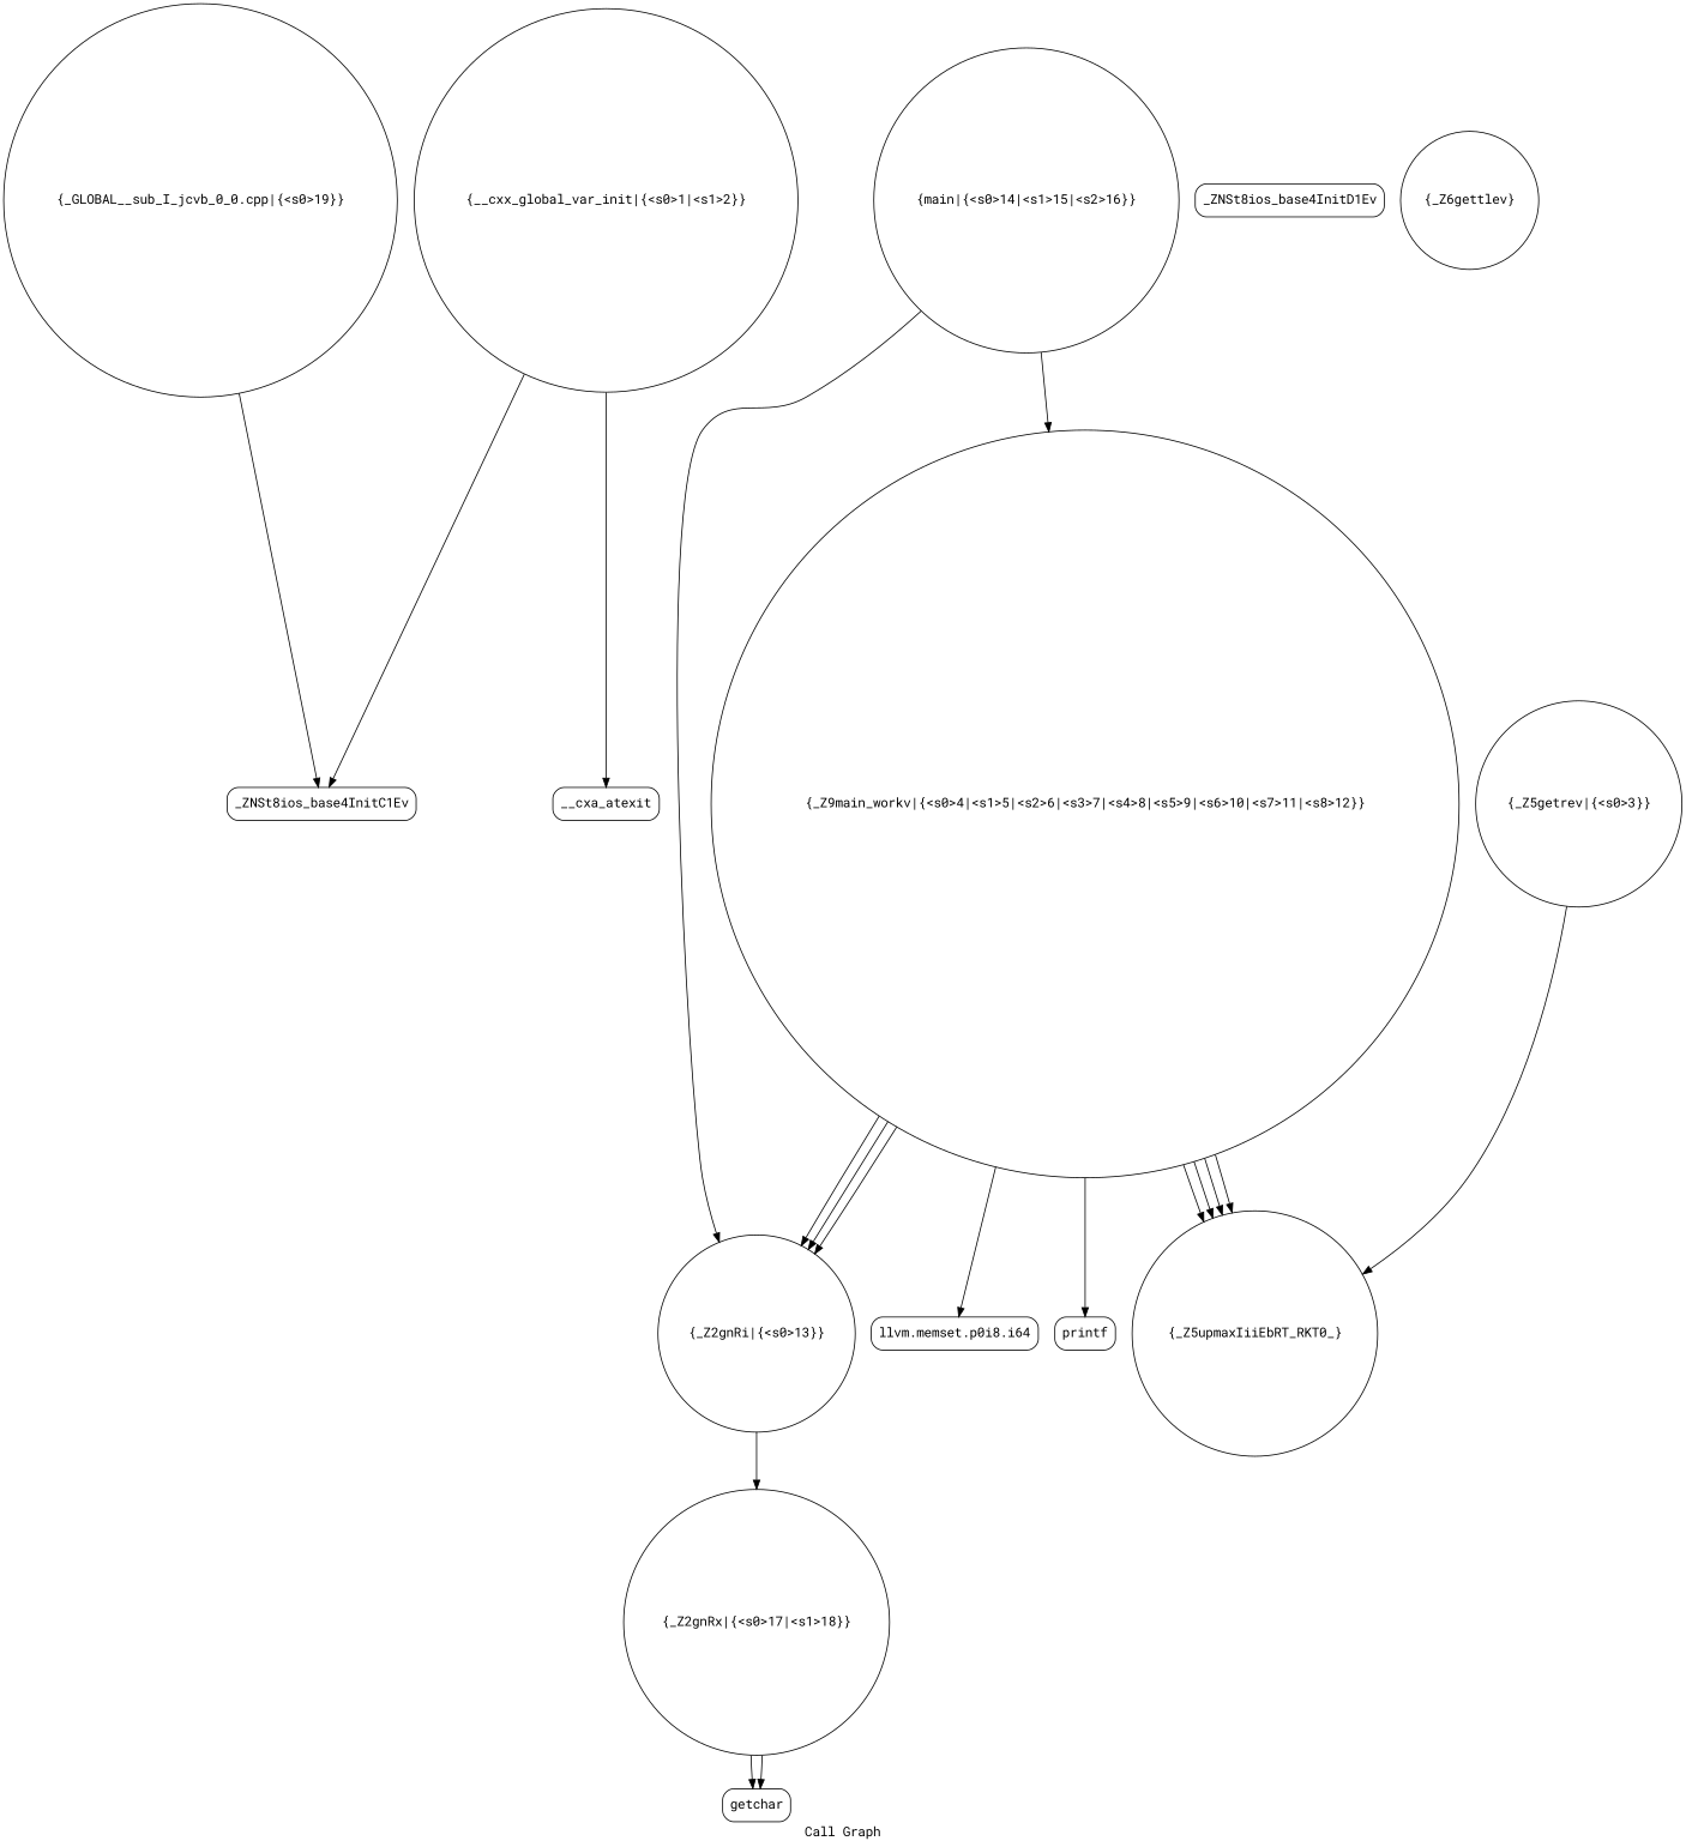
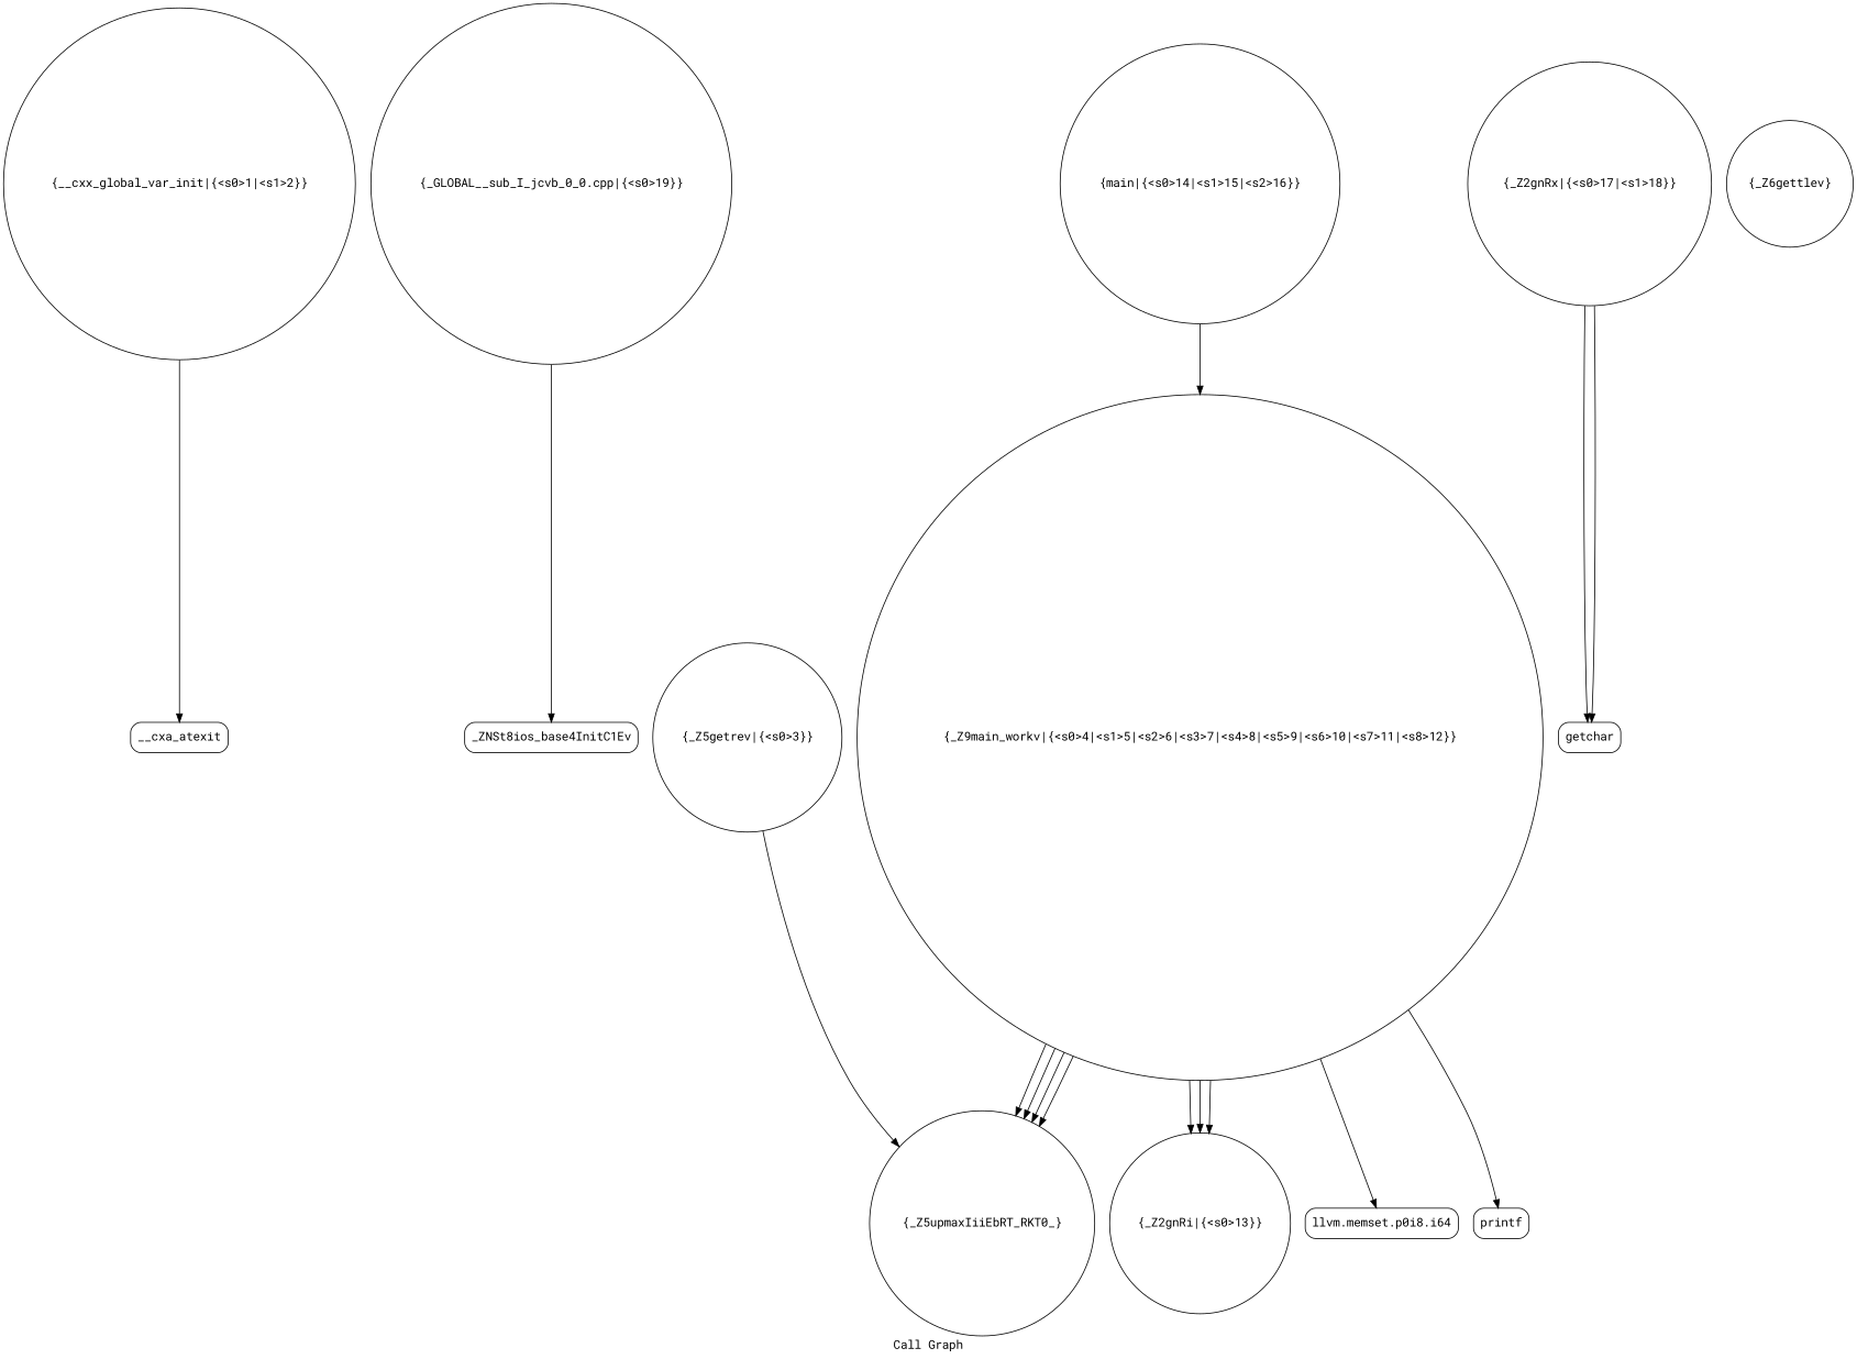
  digraph {
    fontname="Roboto Mono"
    label="Call Graph"
    node [fontname="Roboto Mono" shape=circle]
    edge [color=black fontname="Roboto Mono" tailport=s0]
    n1 [label="{__cxx_global_var_init|{<s0>1|<s1>2}}"]
    n2 [label="{_ZNSt8ios_base4InitC1Ev}" shape=Mrecord]
    n3 [label="{__cxa_atexit}" shape=Mrecord]
    n4 [label="{_Z9main_workv|{<s0>4|<s1>5|<s2>6|<s3>7|<s4>8|<s5>9|<s6>10|<s7>11|<s8>12}}"]
    n5 [label="{_Z2gnRi|{<s0>13}}"]
    n6 [label="{llvm.memset.p0i8.i64}" shape=Mrecord]
    n7 [label="{_Z5upmaxIiiEbRT_RKT0_}"]
    n8 [label="{printf}" shape=Mrecord]
    n9 [label="{_Z2gnRx|{<s0>17|<s1>18}}"]
    n10 [label="{getchar}" shape=Mrecord]
    n11 [label="{_GLOBAL__sub_I_jcvb_0_0.cpp|{<s0>19}}"]
-   n12 [label="{_ZNSt8ios_base4InitD1Ev}" shape=Mrecord]
    n13 [label="{_Z5getrev|{<s0>3}}"]
    n14 [label="{main|{<s0>14|<s1>15|<s2>16}}"]
    n15 [label="{_Z6gettlev}"]
-   n1 -> n2
    n1 -> n3 [tailport=s1]
    n4 -> n5
    n4 -> n5 [tailport=s1]
    n4 -> n5 [tailport=s3]
    n4 -> n6 [tailport=s2]
    n4 -> n7 [tailport=s4]
    n4 -> n7 [tailport=s5]
    n4 -> n7 [tailport=s6]
    n4 -> n7 [tailport=s7]
    n4 -> n8 [tailport=s8]
-   n5 -> n9
    n9 -> n10
    n9 -> n10 [tailport=s1]
    n11 -> n2
    n13 -> n7
    n14 -> n4 [tailport=s2]
-   n14 -> n5
  }
